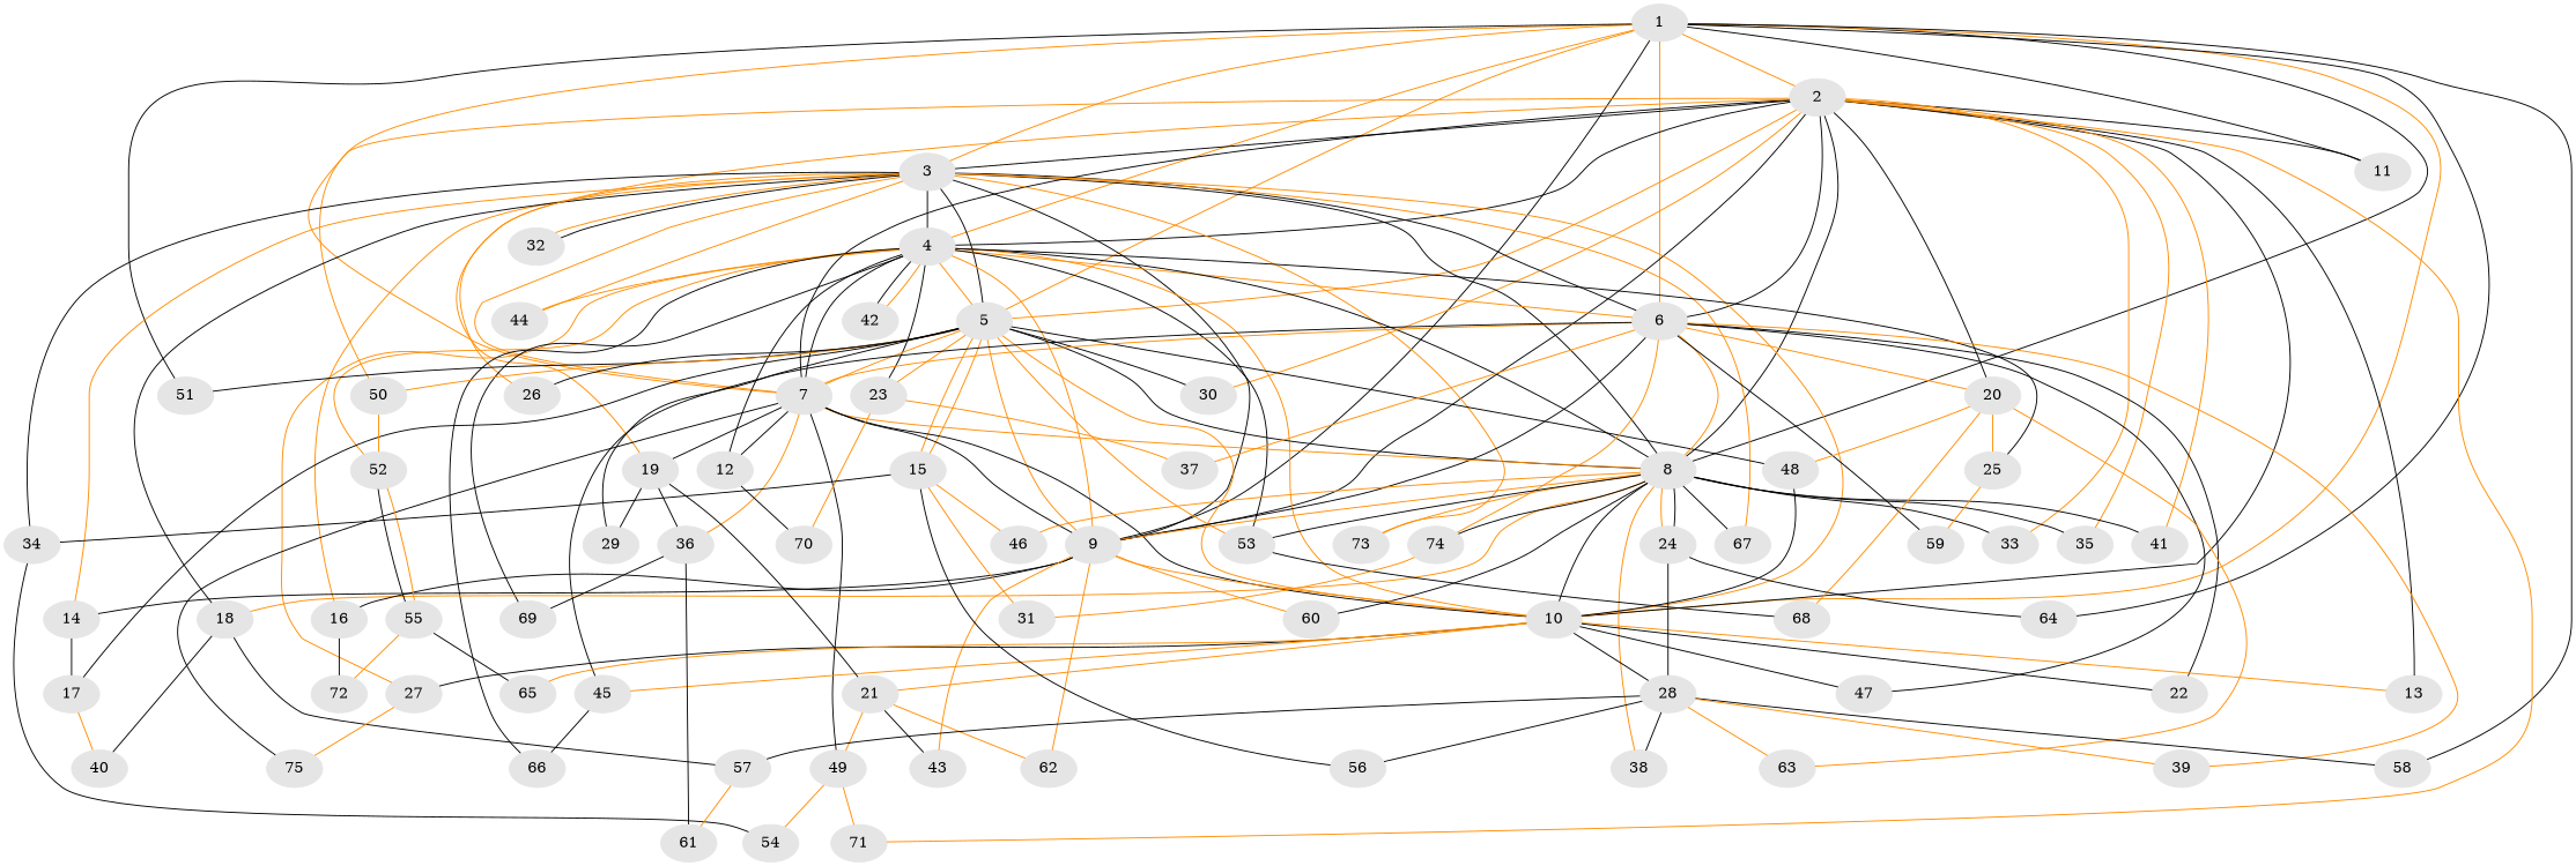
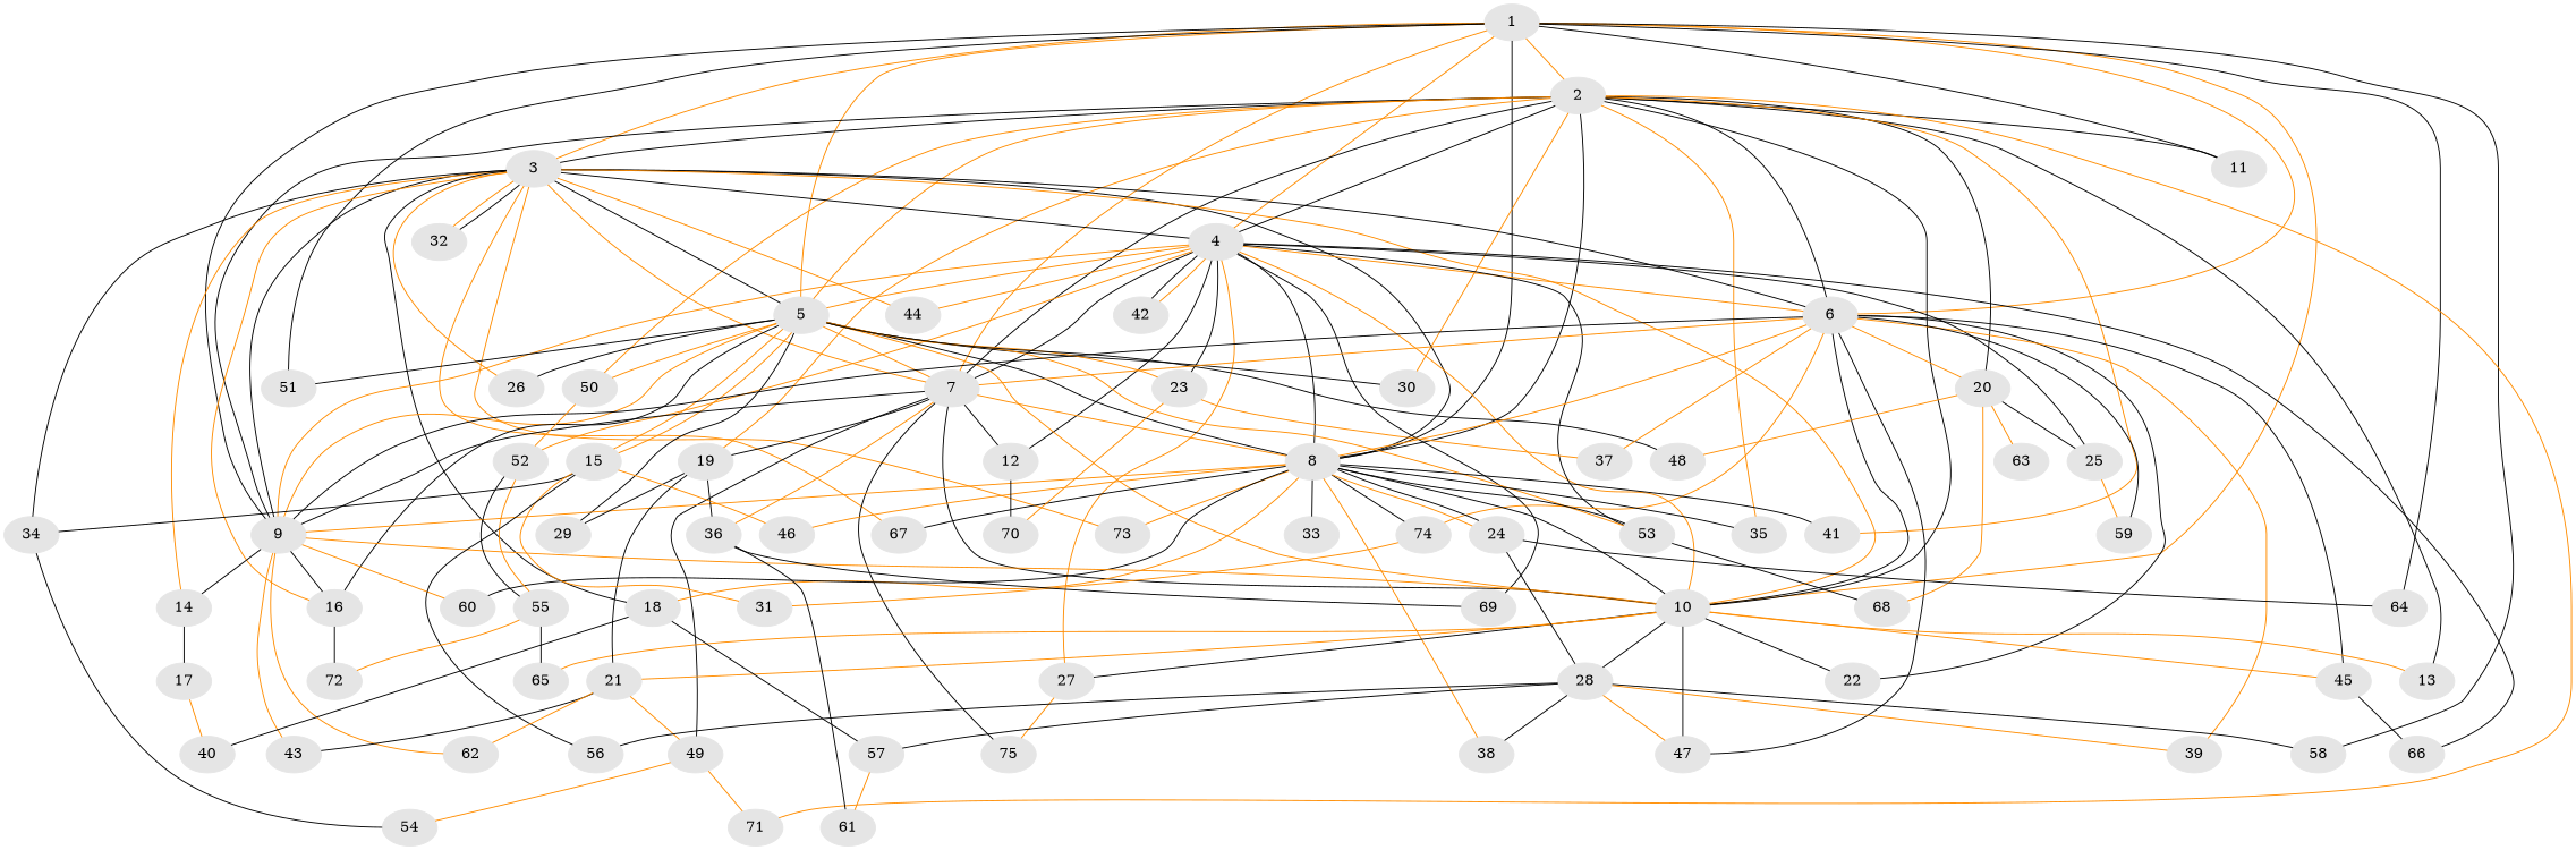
  graph {
    node [color=gray90 style=filled]
    edge [color=black]
    1
    2
    3
    4
    5
    6
    7
    8
    9
    10
    11
    51
    58
    64
    13
    19
    20
    30
    33
    35
    41
    50
    71
    14
    16
    18
    26
    32
    34
    44
    67
    73
    12
    23
    25
    27
    42
    52
    53
    66
    69
    15
    17
    29
    48
    22
    37
    39
    45
    47
    59
    74
    36
    49
    75
    24
    38
    46
    60
    43
    62
    21
    28
    65
    63
    68
    72
    40
    57
    54
    70
    55
    31
    56
    61
    1 -- 2 [color=darkorange]
    1 -- 3 [color=darkorange]
    1 -- 4 [color=darkorange]
    1 -- 5 [color=darkorange]
    1 -- 6 [color=darkorange]
    1 -- 7 [color=darkorange]
    1 -- 8
    1 -- 9
    1 -- 10 [color=darkorange]
    1 -- 11
    1 -- 51
    1 -- 58
    1 -- 64
    2 -- 3
    2 -- 4
    2 -- 5 [color=darkorange]
    2 -- 6
    2 -- 7
    2 -- 8
    2 -- 9
    2 -- 10
    2 -- 11
    2 -- 13
    2 -- 19 [color=darkorange]
    2 -- 20
    2 -- 30 [color=darkorange]
-   2 -- 33 [color=darkorange]
    2 -- 35 [color=darkorange]
    2 -- 41 [color=darkorange]
    2 -- 50 [color=darkorange]
    2 -- 71 [color=darkorange]
    3 -- 4
    3 -- 5
    3 -- 6
    3 -- 7 [color=darkorange]
    3 -- 8
    3 -- 9
    3 -- 10 [color=darkorange]
    3 -- 14 [color=darkorange]
    3 -- 16 [color=darkorange]
    3 -- 18
    3 -- 26 [color=darkorange]
    3 -- 32 [color=darkorange]
    3 -- 32
    3 -- 34
    3 -- 44 [color=darkorange]
    3 -- 67 [color=darkorange]
    3 -- 73 [color=darkorange]
    4 -- 5 [color=darkorange]
    4 -- 6 [color=darkorange]
    4 -- 7
    4 -- 8
    4 -- 9 [color=darkorange]
    4 -- 10 [color=darkorange]
    4 -- 44 [color=darkorange]
    4 -- 12
    4 -- 23
    4 -- 25
    4 -- 27 [color=darkorange]
    4 -- 42
    4 -- 42 [color=darkorange]
    4 -- 52 [color=darkorange]
    4 -- 53
    4 -- 66
    4 -- 69
    5 -- 7 [color=darkorange]
    5 -- 8
    5 -- 9 [color=darkorange]
    5 -- 10 [color=darkorange]
    5 -- 51
    5 -- 30
    5 -- 50 [color=darkorange]
    5 -- 26
    5 -- 23 [color=darkorange]
    5 -- 53 [color=darkorange]
    5 -- 15 [color=darkorange]
    5 -- 15 [color=darkorange]
-   5 -- 17
+   5 -- 16
    5 -- 29
    5 -- 48
    6 -- 7 [color=darkorange]
    6 -- 8 [color=darkorange]
    6 -- 9
-   48 -- 10
+   6 -- 10
    6 -- 20 [color=darkorange]
    6 -- 22
    6 -- 37 [color=darkorange]
    6 -- 39 [color=darkorange]
    6 -- 45
    6 -- 47
    6 -- 59
    6 -- 74 [color=darkorange]
    7 -- 8 [color=darkorange]
    7 -- 9
    7 -- 10
    7 -- 19
    7 -- 12
    7 -- 36 [color=darkorange]
    7 -- 49
    7 -- 75
    8 -- 9 [color=darkorange]
    8 -- 10
    8 -- 33
    8 -- 35
    8 -- 41
    8 -- 18 [color=darkorange]
    8 -- 67
    8 -- 73 [color=darkorange]
    8 -- 53
    8 -- 74
    8 -- 24 [color=darkorange]
    8 -- 24
    8 -- 38 [color=darkorange]
    8 -- 46 [color=darkorange]
    8 -- 60
    9 -- 10 [color=darkorange]
    9 -- 14
    9 -- 16
    9 -- 60 [color=darkorange]
    9 -- 43 [color=darkorange]
    9 -- 62 [color=darkorange]
    10 -- 13 [color=darkorange]
    10 -- 27
    10 -- 22
    10 -- 45 [color=darkorange]
    10 -- 47
    10 -- 21 [color=darkorange]
    10 -- 28
    10 -- 65 [color=darkorange]
    19 -- 29
    19 -- 36
    19 -- 21
-   20 -- 25 [color=darkorange]
+   20 -- 25
    20 -- 48 [color=darkorange]
    20 -- 63 [color=darkorange]
    20 -- 68 [color=darkorange]
    50 -- 52 [color=darkorange]
    14 -- 17
    16 -- 72
    18 -- 40
    18 -- 57
    34 -- 54
    12 -- 70
    23 -- 37 [color=darkorange]
    23 -- 70 [color=darkorange]
    25 -- 59 [color=darkorange]
    27 -- 75 [color=darkorange]
    52 -- 55
    52 -- 55 [color=darkorange]
    53 -- 68
    15 -- 34
    15 -- 46 [color=darkorange]
    15 -- 31 [color=darkorange]
    15 -- 56
    17 -- 40 [color=darkorange]
    45 -- 66
    74 -- 31 [color=darkorange]
    36 -- 69
    36 -- 61
    49 -- 71 [color=darkorange]
    49 -- 54 [color=darkorange]
    24 -- 64
    24 -- 28
    21 -- 49 [color=darkorange]
    21 -- 43
    21 -- 62 [color=darkorange]
    28 -- 58
    28 -- 39 [color=darkorange]
    28 -- 38
-   28 -- 63 [color=darkorange]
+   28 -- 47 [color=darkorange]
    28 -- 57
    28 -- 56
    57 -- 61 [color=darkorange]
    55 -- 65
    55 -- 72 [color=darkorange]
  }
